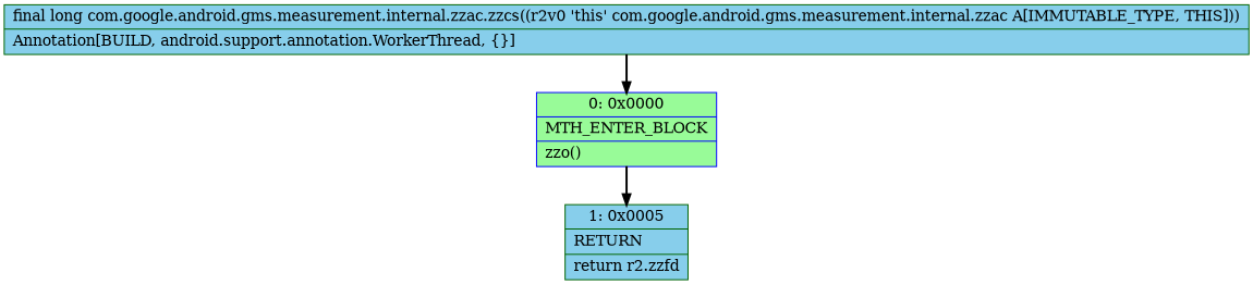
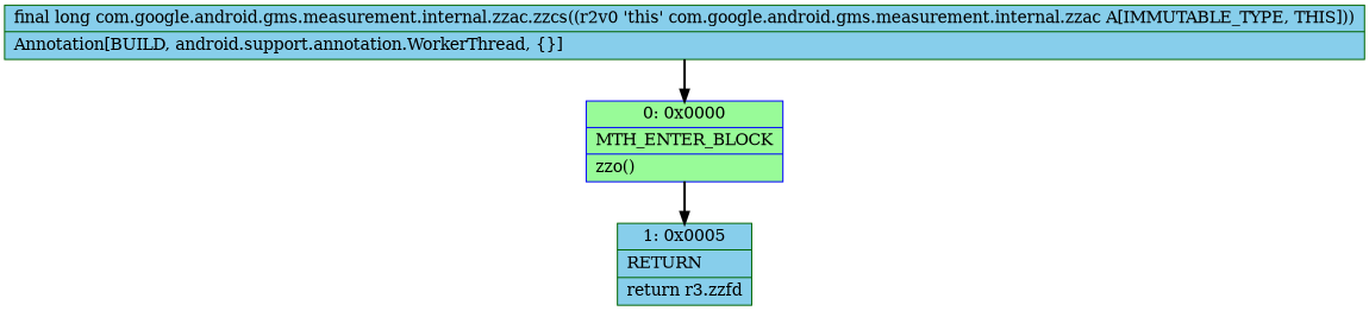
  digraph {
    node [shape=record style=filled fillcolor=skyblue color=darkgreen]
    edge [style=bold]
    n1 [label="{0\:\ 0x0000|MTH_ENTER_BLOCK\l|zzo()\l}" fillcolor=palegreen color=blue]
-   n2 [label="{1\:\ 0x0005|RETURN\l|return r2.zzfd\l}"]
+   n2 [label="{1\:\ 0x0005|RETURN\l|return r3.zzfd\l}"]
    n3 [label="{final long com.google.android.gms.measurement.internal.zzac.zzcs((r2v0 'this' com.google.android.gms.measurement.internal.zzac A[IMMUTABLE_TYPE, THIS]))  | Annotation[BUILD, android.support.annotation.WorkerThread, \{\}]\l}"]
    n1 -> n2
    n3 -> n1
  }
